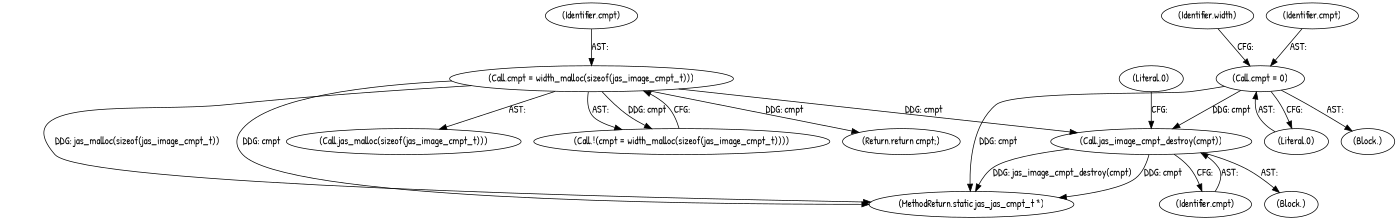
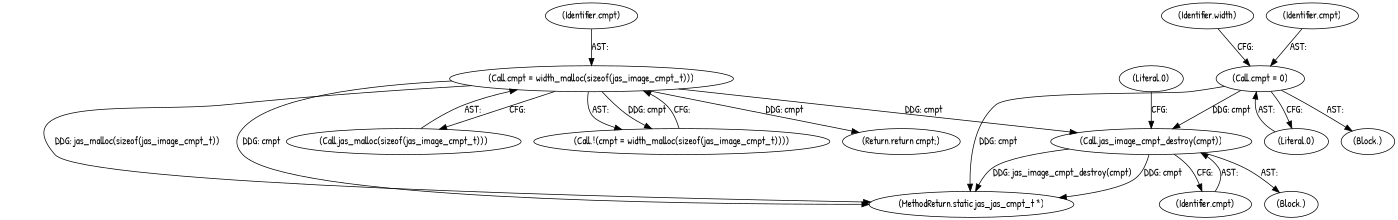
  digraph {
    fontname="Patrick Hand"
    node [fontname="Patrick Hand"]
    edge [fontname="Patrick Hand"]
    n1 [label="(Call,jas_image_cmpt_destroy(cmpt))"]
    n2 [label="(MethodReturn,static jas_jas_cmpt_t *)"]
    n3 [label="(Identifier,cmpt)"]
    n4 [label="(Block,)"]
    n5 [label="(Call,cmpt = width_malloc(sizeof(jas_image_cmpt_t)))"]
    n6 [label="(Return,return cmpt;)"]
    n7 [label="(Call,jas_malloc(sizeof(jas_image_cmpt_t)))"]
    n8 [label="(Call,!(cmpt = width_malloc(sizeof(jas_image_cmpt_t))))"]
    n9 [label="(Call,cmpt = 0)"]
    n10 [label="(Literal,0)"]
    n11 [label="(Block,)"]
    n12 [label="(Identifier,cmpt)"]
    n13 [label="(Identifier,width)"]
    n14 [label="(Identifier,cmpt)"]
    n15 [label="(Literal,0)"]
    n1 -> n2 [label="DDG: cmpt"]
    n1 -> n2 [label="DDG: jas_image_cmpt_destroy(cmpt)"]
    n1 -> n3 [label="CFG: "]
    n1 -> n4 [label="AST: "]
    n3 -> n1 [label="AST: "]
    n5 -> n1 [label="DDG: cmpt"]
    n5 -> n2 [label="DDG: jas_malloc(sizeof(jas_image_cmpt_t))"]
    n5 -> n2 [label="DDG: cmpt"]
    n5 -> n6 [label="DDG: cmpt"]
-   n5 -> n7 [label="AST: "]
+   n5 -> n7 [label="CFG: "]
    n5 -> n8 [label="AST: "]
    n5 -> n8 [label="DDG: cmpt"]
+   n7 -> n5 [label="AST: "]
    n8 -> n5 [label="CFG: "]
    n9 -> n1 [label="DDG: cmpt"]
    n9 -> n2 [label="DDG: cmpt"]
    n9 -> n10 [label="CFG: "]
    n9 -> n11 [label="AST: "]
    n10 -> n9 [label="AST: "]
    n12 -> n9 [label="AST: "]
    n13 -> n9 [label="CFG: "]
    n14 -> n5 [label="AST: "]
    n15 -> n1 [label="CFG: "]
  }
